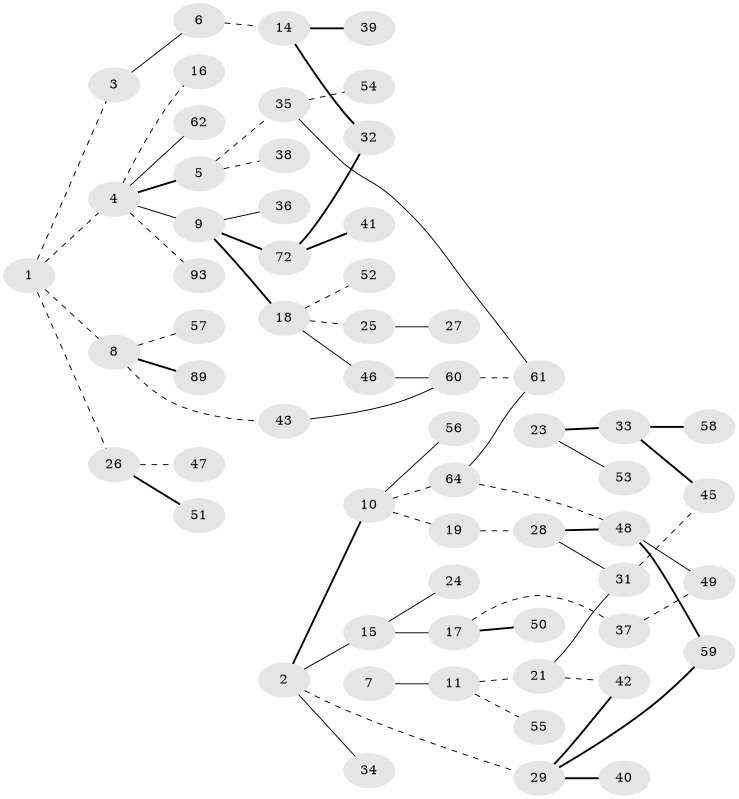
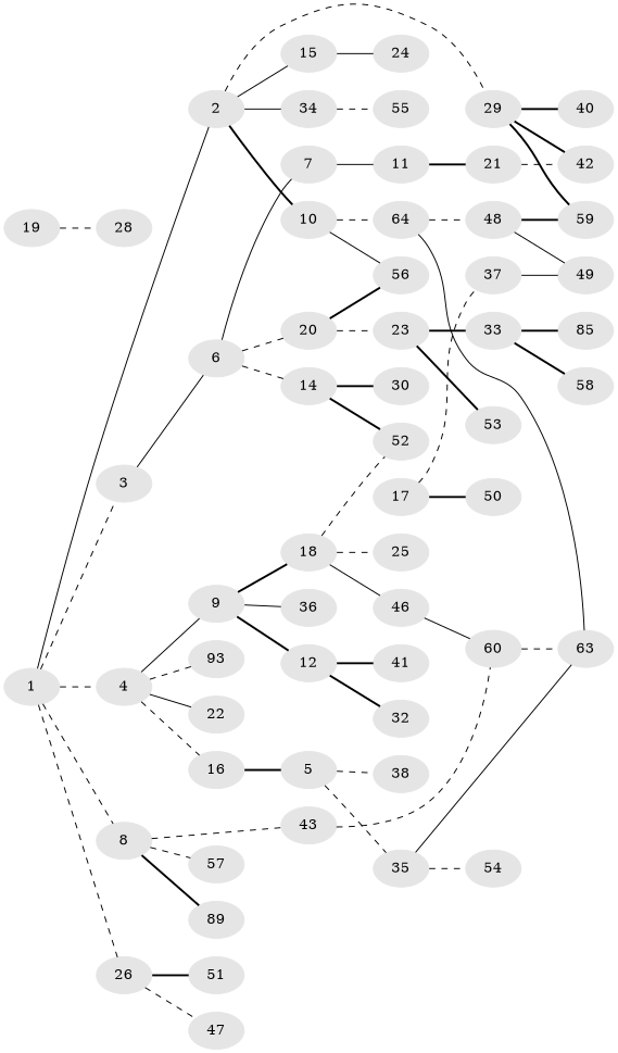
  graph {
    rankdir=LR
    node [color=gray90 style=filled]
    edge [style=dashed]
    1
    2
    3
    4
    8
    26
    10
    15
    29
    34
    6
    5
    9
    n14 [label=93]
    16
-   22 [label=62]
+   22
    n17 [label=89]
    43
    57
    47
    51
    19
    n23 [label=64]
    56
    17
    24
    42
    40
    59
    55
    7
    14
+   20
    35
    38
-   12 [label=72]
+   12
    18
    36
    54
-   61
+   61 [label=63]
    11
-   30 [label=39]
+   30
    52
    23
    21
    60
    32
    41
    25
    46
    28
    48
-   31
    37
    50
    49
-   27
    33
    53
-   45
+   45 [label=85]
    58
+   1 -- 2 [style=solid]
    1 -- 3
    1 -- 4
    1 -- 8
    1 -- 26
    2 -- 10 [style=bold]
    2 -- 15 [style=solid]
    2 -- 29
    2 -- 34 [style=solid]
    3 -- 6 [style=solid]
-   4 -- 5 [style=bold]
+   16 -- 5 [style=bold]
    4 -- 9 [style=solid]
    4 -- n14
    4 -- 16
    4 -- 22 [style=solid]
    8 -- n17 [style=bold]
    8 -- 43
    8 -- 57
    26 -- 47
    26 -- 51 [style=bold]
-   10 -- 19
    10 -- n23
    10 -- 56 [style=solid]
-   15 -- 17 [style=solid]
    15 -- 24 [style=solid]
    29 -- 42 [style=bold]
    29 -- 40 [style=bold]
    29 -- 59 [style=bold]
-   11 -- 55
+   34 -- 55
+   6 -- 7 [style=solid]
    6 -- 14
+   6 -- 20
    5 -- 35
    5 -- 38
    9 -- 12 [style=bold]
    9 -- 18 [style=bold]
    9 -- 36 [style=solid]
-   43 -- 60 [style=solid]
+   43 -- 60
    19 -- 28
    n23 -- 61 [style=solid]
    n23 -- 48
    17 -- 37
    17 -- 50 [style=bold]
    7 -- 11 [style=solid]
    14 -- 30 [style=bold]
-   14 -- 32 [style=bold]
+   14 -- 52 [style=bold]
+   20 -- 56 [style=bold]
+   20 -- 23
    35 -- 54
    35 -- 61 [style=solid]
    12 -- 32 [style=bold]
    12 -- 41 [style=bold]
    18 -- 52
    18 -- 25
    18 -- 46 [style=solid]
-   11 -- 21
+   11 -- 21 [style=bold]
    23 -- 33 [style=bold]
-   23 -- 53 [style=solid]
+   23 -- 53 [style=bold]
    21 -- 42
-   21 -- 31 [style=solid]
    60 -- 61
-   25 -- 27 [style=solid]
    46 -- 60 [style=solid]
-   28 -- 48 [style=bold]
-   28 -- 31 [style=solid]
    48 -- 59 [style=bold]
    48 -- 49 [style=solid]
-   31 -- 45
-   37 -- 49
+   37 -- 49 [style=solid]
    33 -- 45 [style=bold]
    33 -- 58 [style=bold]
  }
